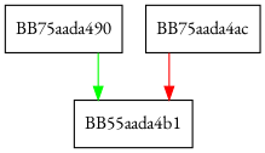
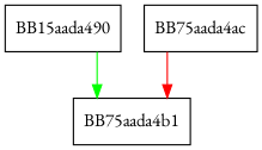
  digraph {
    fontname="EB Garamond"
    splines=ortho
    node [fontname="EB Garamond" shape=box]
    edge [fontname="EB Garamond"]
-   BB75aada490
-   BB75aada4b1 [label=BB55aada4b1]
+   BB75aada490 [label=BB15aada490]
+   BB75aada4b1
    BB75aada4ac
    BB75aada490 -> BB75aada4b1 [color=green]
    BB75aada4ac -> BB75aada4b1 [color=red]
  }
